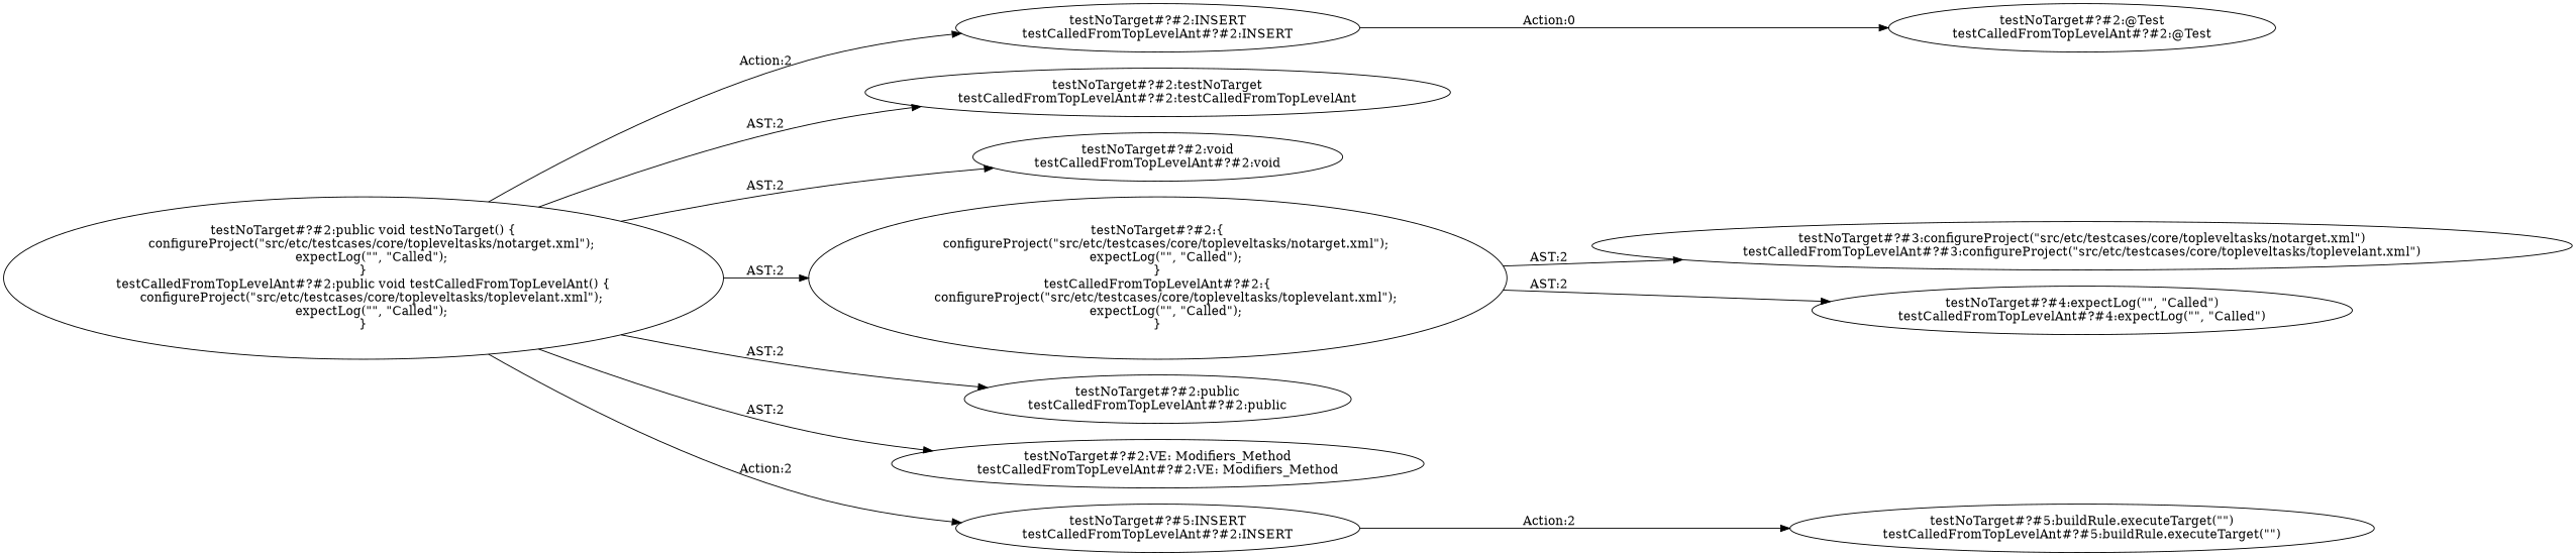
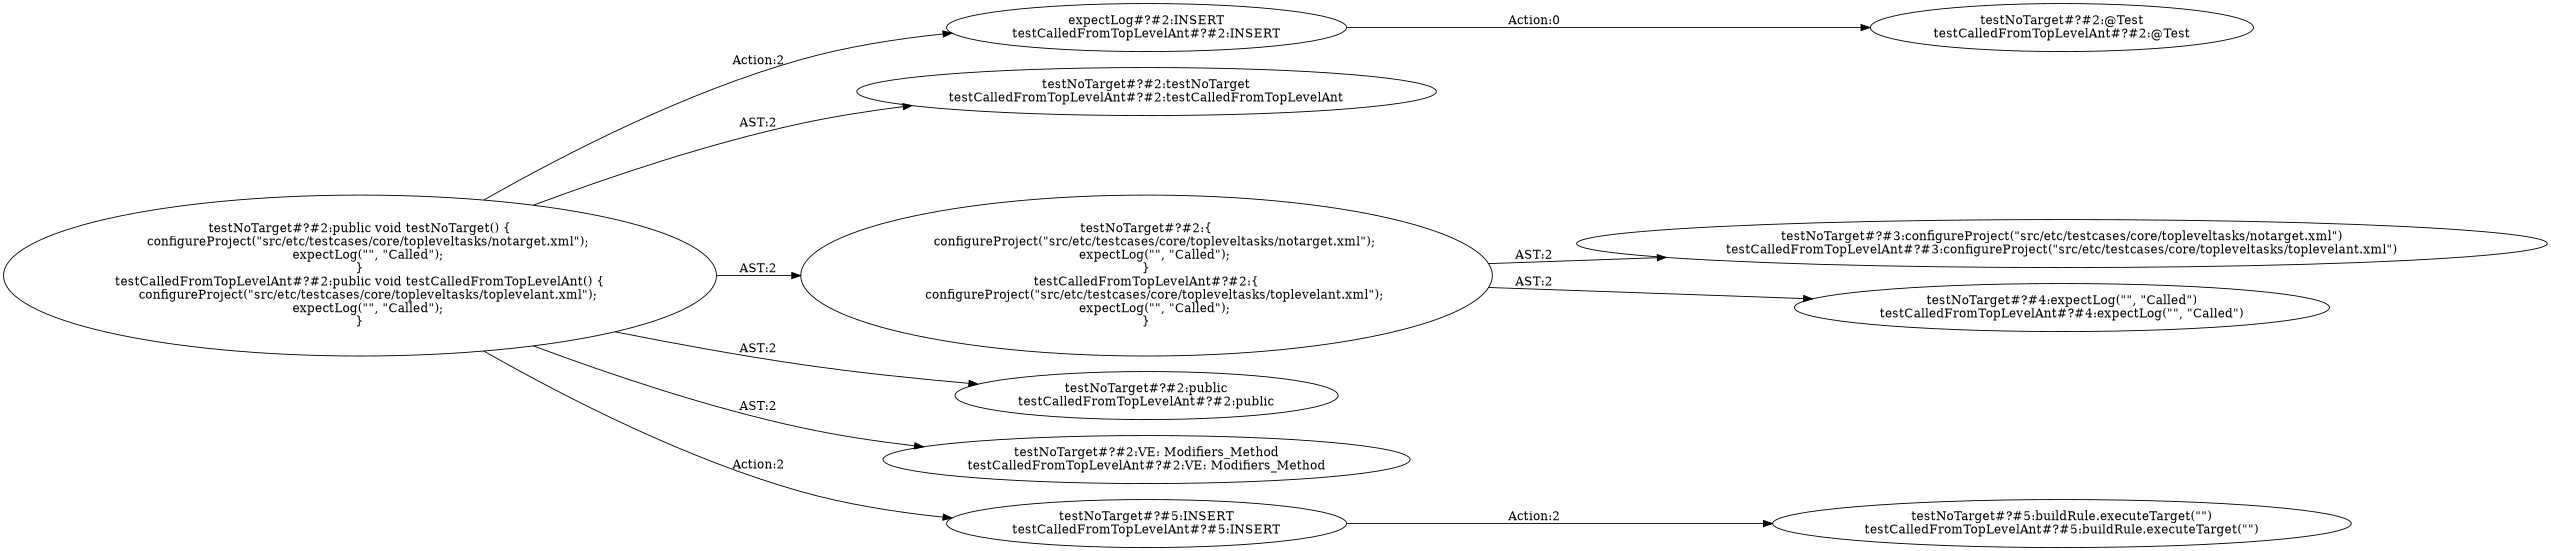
  digraph {
    rankdir=LR
    node [shape=ellipse]
-   n1 [label="testNoTarget#?#2:INSERT\ntestCalledFromTopLevelAnt#?#2:INSERT"]
+   n1 [label="expectLog#?#2:INSERT\ntestCalledFromTopLevelAnt#?#2:INSERT"]
    n2 [label="testNoTarget#?#2:@Test\ntestCalledFromTopLevelAnt#?#2:@Test"]
    n3 [label="testNoTarget#?#2:public void testNoTarget() \{\n    configureProject(\"src/etc/testcases/core/topleveltasks/notarget.xml\");\n    expectLog(\"\", \"Called\");\n\}\ntestCalledFromTopLevelAnt#?#2:public void testCalledFromTopLevelAnt() \{\n    configureProject(\"src/etc/testcases/core/topleveltasks/toplevelant.xml\");\n    expectLog(\"\", \"Called\");\n\}"]
    n4 [label="testNoTarget#?#2:testNoTarget\ntestCalledFromTopLevelAnt#?#2:testCalledFromTopLevelAnt"]
-   n5 [label="testNoTarget#?#2:void\ntestCalledFromTopLevelAnt#?#2:void"]
    n6 [label="testNoTarget#?#2:\{\n    configureProject(\"src/etc/testcases/core/topleveltasks/notarget.xml\");\n    expectLog(\"\", \"Called\");\n\}\ntestCalledFromTopLevelAnt#?#2:\{\n    configureProject(\"src/etc/testcases/core/topleveltasks/toplevelant.xml\");\n    expectLog(\"\", \"Called\");\n\}"]
    n7 [label="testNoTarget#?#2:public\ntestCalledFromTopLevelAnt#?#2:public"]
    n8 [label="testNoTarget#?#2:VE: Modifiers_Method\ntestCalledFromTopLevelAnt#?#2:VE: Modifiers_Method"]
-   n9 [label="testNoTarget#?#5:INSERT\ntestCalledFromTopLevelAnt#?#2:INSERT"]
+   n9 [label="testNoTarget#?#5:INSERT\ntestCalledFromTopLevelAnt#?#5:INSERT"]
    n10 [label="testNoTarget#?#3:configureProject(\"src/etc/testcases/core/topleveltasks/notarget.xml\")\ntestCalledFromTopLevelAnt#?#3:configureProject(\"src/etc/testcases/core/topleveltasks/toplevelant.xml\")"]
    n11 [label="testNoTarget#?#4:expectLog(\"\", \"Called\")\ntestCalledFromTopLevelAnt#?#4:expectLog(\"\", \"Called\")"]
    n12 [label="testNoTarget#?#5:buildRule.executeTarget(\"\")\ntestCalledFromTopLevelAnt#?#5:buildRule.executeTarget(\"\")"]
    n1 -> n2 [label="Action:0"]
    n3 -> n1 [label="Action:2"]
    n3 -> n4 [label="AST:2"]
-   n3 -> n5 [label="AST:2"]
    n3 -> n6 [label="AST:2"]
    n3 -> n7 [label="AST:2"]
    n3 -> n8 [label="AST:2"]
    n3 -> n9 [label="Action:2"]
    n6 -> n10 [label="AST:2"]
    n6 -> n11 [label="AST:2"]
    n9 -> n12 [label="Action:2"]
  }
